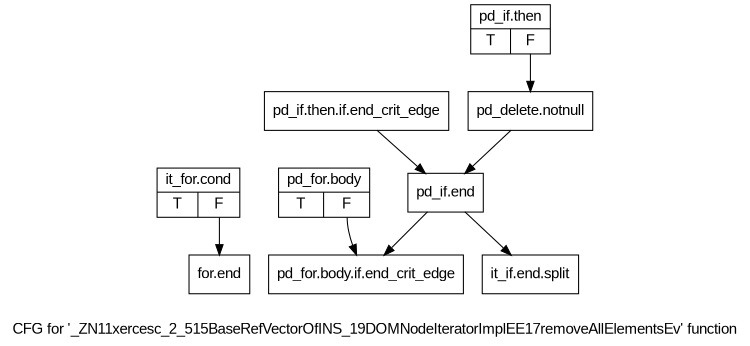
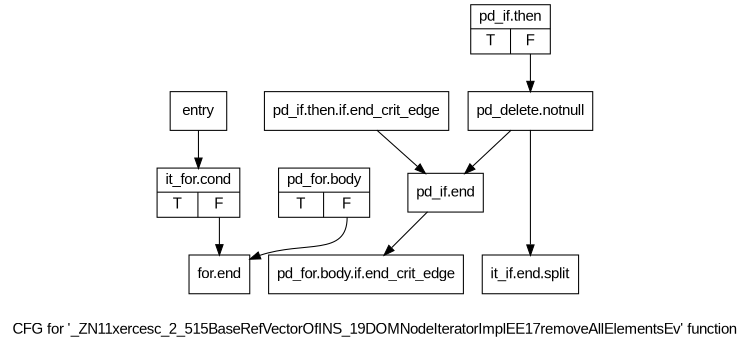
  digraph {
    fontname="Liberation Sans"
    label="CFG for '_ZN11xercesc_2_515BaseRefVectorOfINS_19DOMNodeIteratorImplEE17removeAllElementsEv' function"
    node [fontname="Liberation Sans" shape=record]
    edge [fontname="Liberation Sans"]
+   n1 [label="{entry}"]
    n2 [label="{it_for.cond|{<s0>T|<s1>F}}"]
    n3 [label="{for.end}"]
    n4 [label="{pd_for.body|{<s0>T|<s1>F}}"]
    n5 [label="{pd_for.body.if.end_crit_edge}"]
    n6 [label="{pd_if.then|{<s0>T|<s1>F}}"]
    n7 [label="{pd_delete.notnull}"]
    n8 [label="{pd_if.then.if.end_crit_edge}"]
    n9 [label="{pd_if.end}"]
    n10 [label="{it_if.end.split}"]
+   n1 -> n2
    n2 -> n3 [tailport=s1]
-   n4 -> n5 [tailport=s1]
+   n4 -> n3 [tailport=s1]
    n6 -> n7 [tailport=s1]
    n7 -> n9
    n8 -> n9
    n9 -> n5
-   n9 -> n10
+   n7 -> n10
  }
